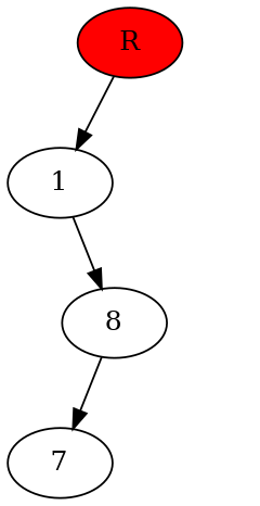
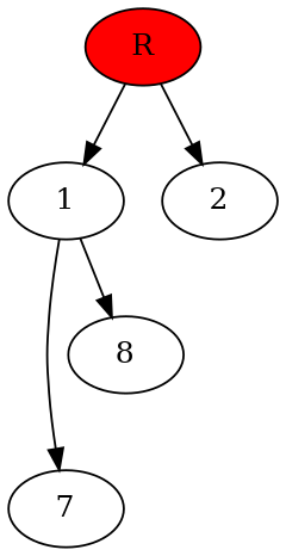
  digraph {
    1
    7
    8
    R [fillcolor="#ff0000" style=filled]
-   8 -> 7
+   2
+   1 -> 7
    1 -> 8
    R -> 1
+   R -> 2
  }
